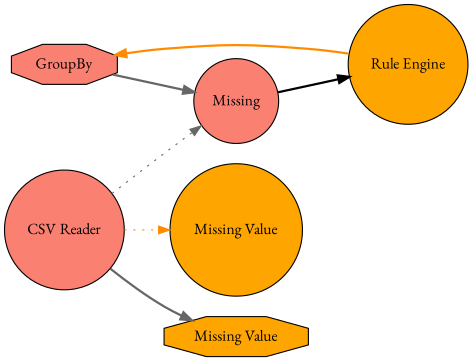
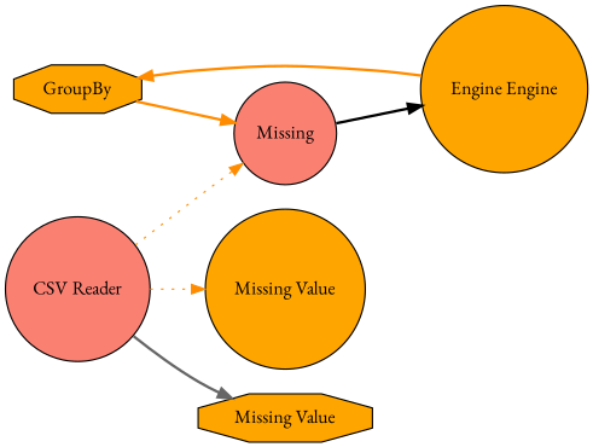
  digraph {
    fontname="EB Garamond"
    rankdir=LR
    node [fillcolor=orange fontname="EB Garamond" shape=circle style=filled]
    edge [color=gray40 fontname="EB Garamond" style=bold]
-   n1 [fillcolor=salmon label=GroupBy shape=octagon]
+   n1 [label=GroupBy shape=octagon]
    n2 [fillcolor=salmon label=Missing]
-   n3 [label="Rule Engine"]
+   n3 [label="Engine Engine"]
    n4 [fillcolor=salmon label="CSV Reader"]
    n5 [label="Missing Value"]
    n6 [label="Missing Value" shape=octagon]
-   n1 -> n2
+   n1 -> n2 [color=darkorange]
    n2 -> n3 [color=black]
    n3 -> n1 [color=darkorange]
-   n4 -> n2 [style=dotted]
+   n4 -> n2 [color=darkorange style=dotted]
    n4 -> n5 [color=darkorange style=dotted]
    n4 -> n6
  }
